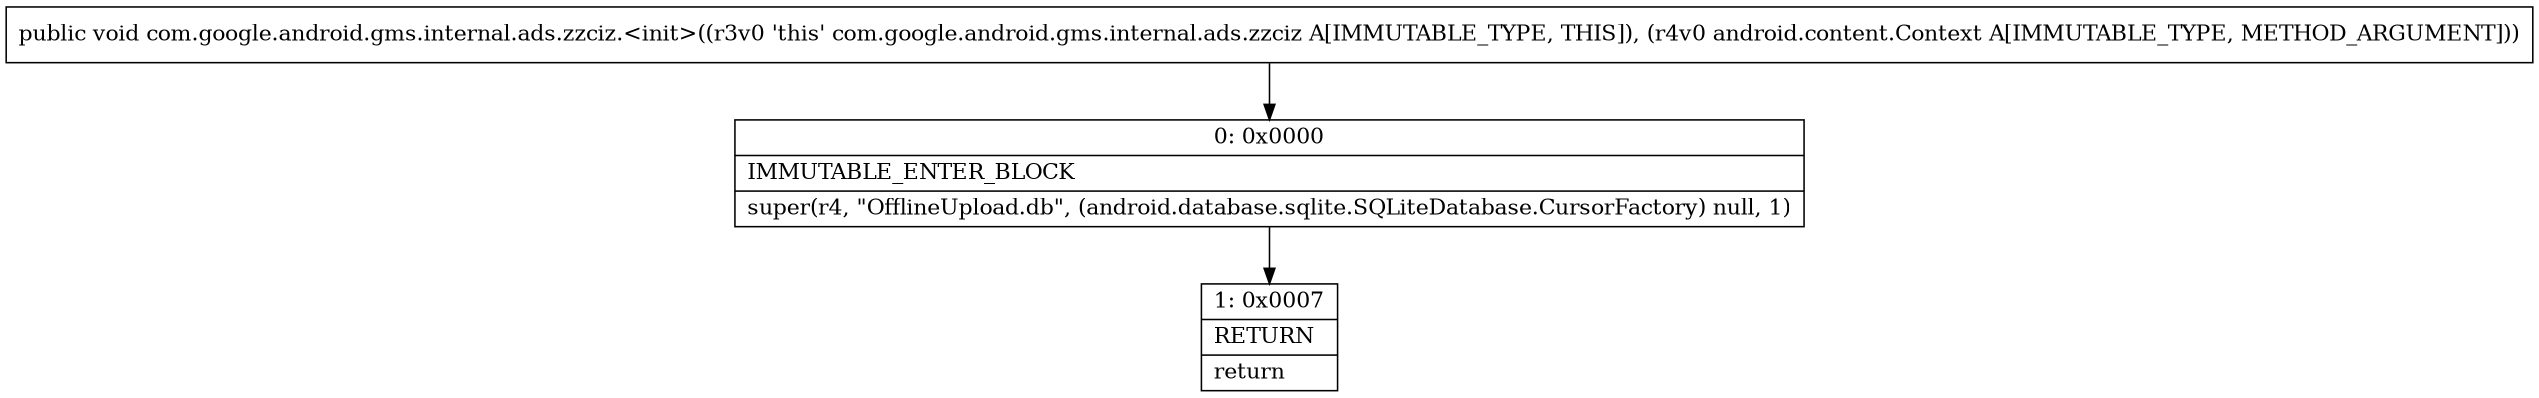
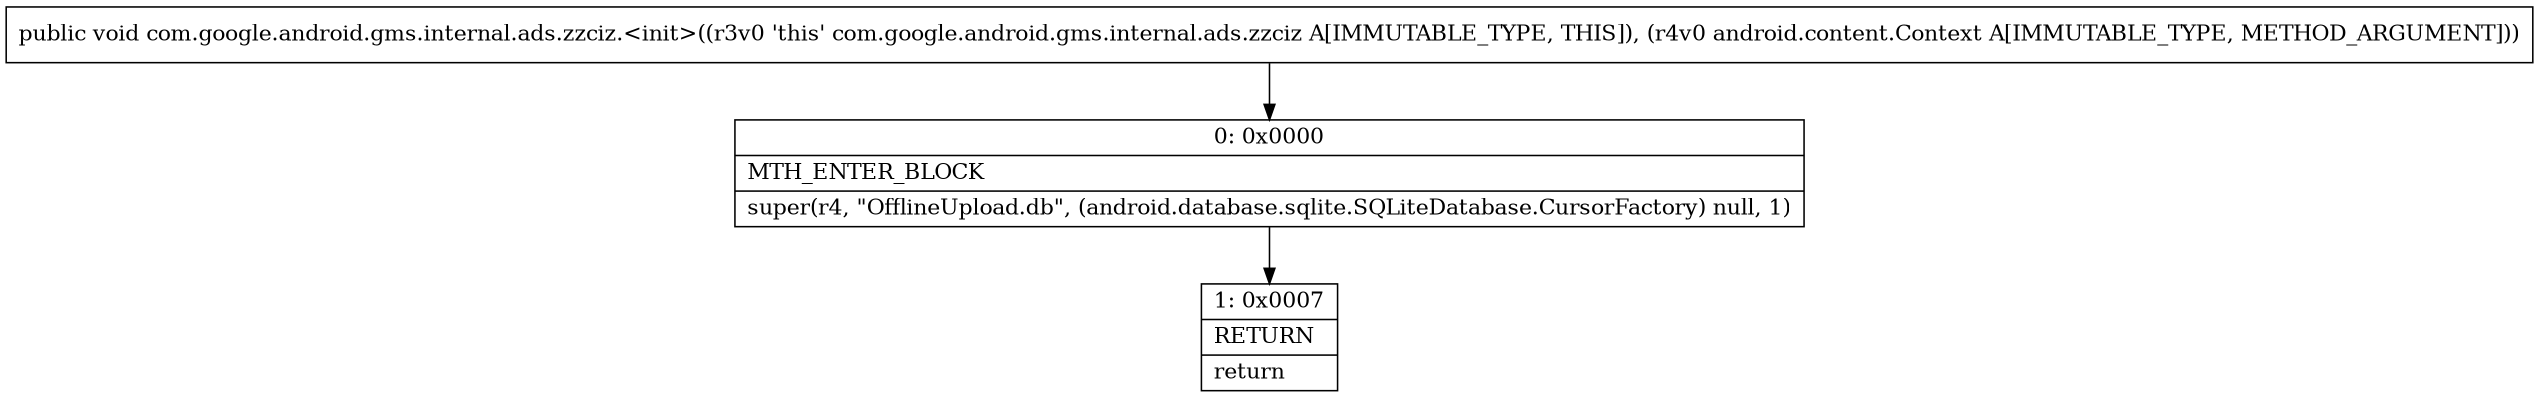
  digraph {
    node [shape=record]
-   n1 [label="{0\:\ 0x0000|IMMUTABLE_ENTER_BLOCK\l|super(r4, \"OfflineUpload.db\", (android.database.sqlite.SQLiteDatabase.CursorFactory) null, 1)\l}"]
+   n1 [label="{0\:\ 0x0000|MTH_ENTER_BLOCK\l|super(r4, \"OfflineUpload.db\", (android.database.sqlite.SQLiteDatabase.CursorFactory) null, 1)\l}"]
    n2 [label="{1\:\ 0x0007|RETURN\l|return\l}"]
    n3 [label="{public void com.google.android.gms.internal.ads.zzciz.\<init\>((r3v0 'this' com.google.android.gms.internal.ads.zzciz A[IMMUTABLE_TYPE, THIS]), (r4v0 android.content.Context A[IMMUTABLE_TYPE, METHOD_ARGUMENT])) }"]
    n1 -> n2
    n3 -> n1
  }
